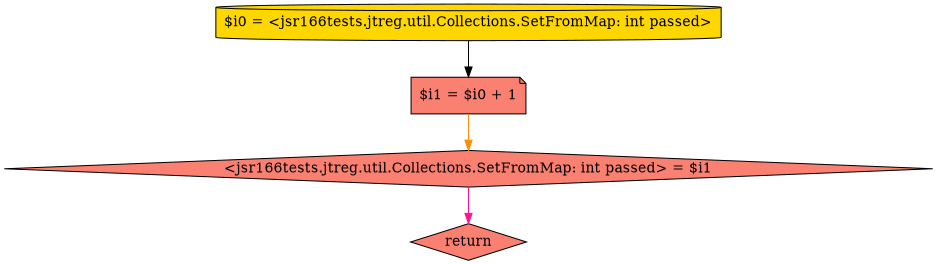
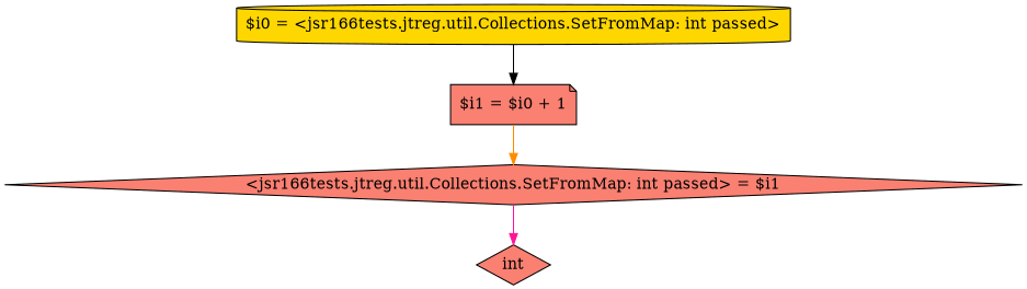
  digraph {
    node [style=filled fillcolor=salmon shape=diamond]
    "$i0 = <jsr166tests.jtreg.util.Collections.SetFromMap: int passed>" [fillcolor=gold shape=cylinder]
    "$i1 = $i0 + 1" [shape=note]
    "<jsr166tests.jtreg.util.Collections.SetFromMap: int passed> = $i1"
-   return
+   return [label=int]
    "$i0 = <jsr166tests.jtreg.util.Collections.SetFromMap: int passed>" -> "$i1 = $i0 + 1" [color=black]
    "$i1 = $i0 + 1" -> "<jsr166tests.jtreg.util.Collections.SetFromMap: int passed> = $i1" [color=darkorange]
    "<jsr166tests.jtreg.util.Collections.SetFromMap: int passed> = $i1" -> return [color=deeppink]
  }
